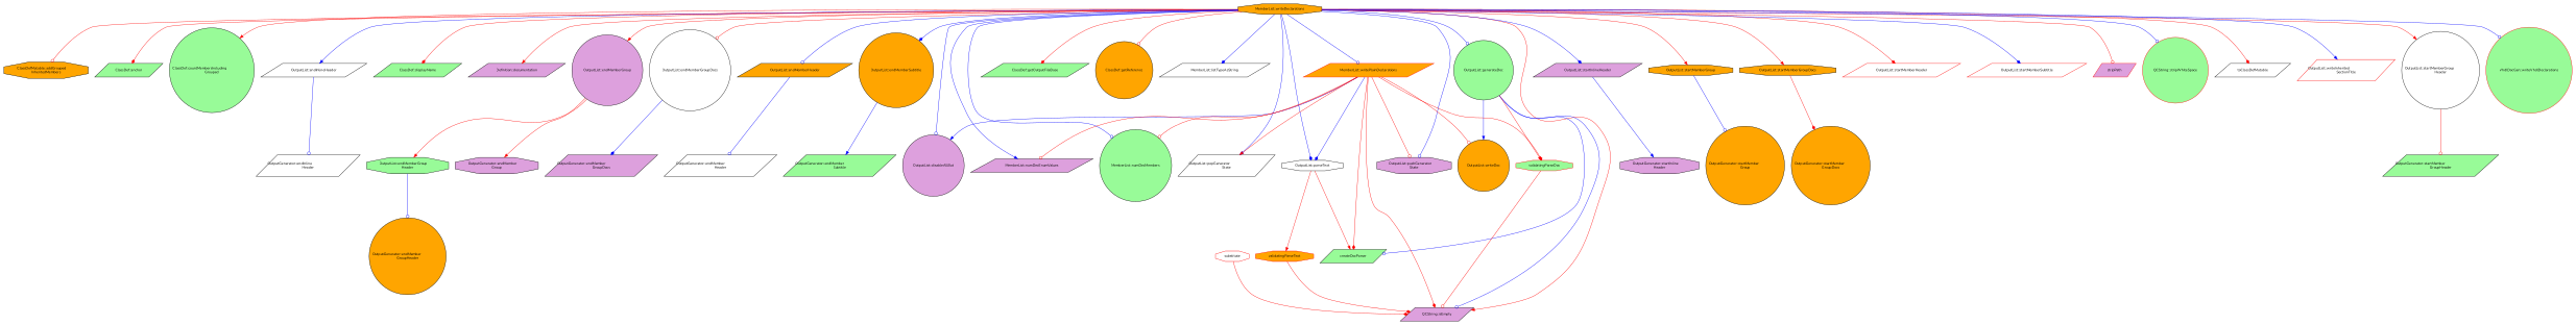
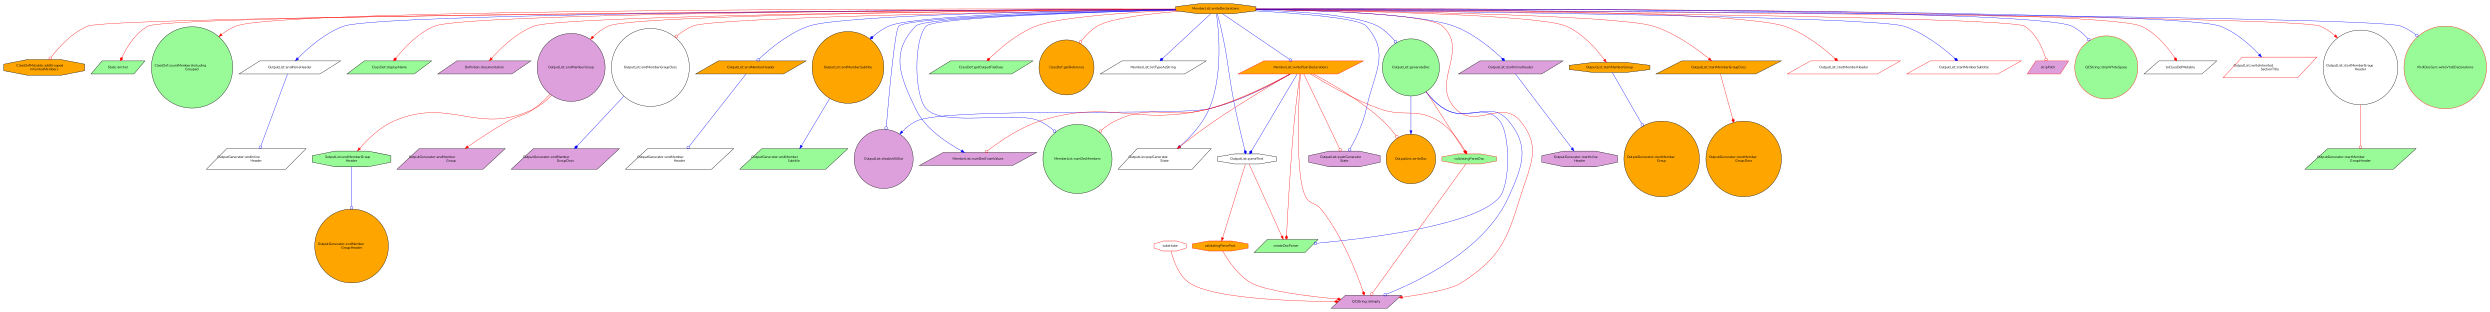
  digraph {
    fontname=Nunito
    rankdir=TB
    node [color=black fillcolor=orange fontname=Nunito fontsize=10 shape=parallelogram style=filled]
    edge [arrowhead=odot color=red fontname=Nunito fontsize=10 labelfontname=Helvetica labelfontsize=10 style=solid]
    n1 [fontcolor=black height=0.2 label="MemberList::writeDeclarations" shape=octagon width=0.4]
    n2 [height=0.2 label="ClassDefMutable::addGrouped\lInheritedMembers" shape=octagon width=0.4]
-   n3 [fillcolor=palegreen height=0.2 label="ClassDef::anchor" width=0.4]
+   n3 [fillcolor=palegreen height=0.2 label="State::anchor" width=0.4]
    n4 [fillcolor=palegreen height=0.2 label="ClassDef::countMembersIncluding\lGrouped" shape=circle width=0.4]
    n5 [fillcolor=plum height=0.2 label="OutputList::disableAllBut" shape=circle width=0.4]
    n6 [fillcolor=palegreen height=0.2 label="ClassDef::displayName" width=0.4]
    n7 [fillcolor=plum height=0.2 label="Definition::documentation" width=0.4]
    n8 [fillcolor=white height=0.2 label="OutputList::endInlineHeader" width=0.4]
    n9 [fillcolor=plum height=0.2 label="OutputList::endMemberGroup" shape=circle width=0.4]
    n10 [fillcolor=white height=0.2 label="OutputList::endMemberGroupDocs" shape=circle width=0.4]
    n11 [height=0.2 label="OutputList::endMemberHeader" width=0.4]
    n12 [height=0.2 label="OutputList::endMemberSubtitle" shape=circle width=0.4]
    n13 [fillcolor=palegreen height=0.2 label="OutputList::generateDoc" shape=circle width=0.4]
    n14 [fillcolor=plum height=0.2 label="QCString::isEmpty" width=0.4]
    n15 [fillcolor=palegreen height=0.2 label="ClassDef::getOutputFileBase" width=0.4]
    n16 [height=0.2 label="ClassDef::getReference" shape=circle width=0.4]
    n17 [fillcolor=white height=0.2 label="MemberList::listTypeAsString" width=0.4]
    n18 [fillcolor=plum height=0.2 label="MemberList::numDecEnumValues" width=0.4]
    n19 [fillcolor=palegreen height=0.2 label="MemberList::numDecMembers" shape=circle width=0.4]
    n20 [fillcolor=white height=0.2 label="OutputList::parseText" shape=octagon width=0.4]
    n21 [fillcolor=white height=0.2 label="OutputList::popGenerator\lState" width=0.4]
    n22 [fillcolor=plum height=0.2 label="OutputList::pushGenerator\lState" shape=octagon width=0.4]
    n23 [fillcolor=plum height=0.2 label="OutputList::startInlineHeader" width=0.4]
    n24 [height=0.2 label="OutputList::startMemberGroup" shape=octagon width=0.4]
-   n25 [height=0.2 label="OutputList::startMemberGroupDocs" shape=octagon width=0.4]
+   n25 [height=0.2 label="OutputList::startMemberGroupDocs" width=0.4]
    n26 [fillcolor=white height=0.2 label="OutputList::startMemberGroup\lHeader" shape=circle width=0.4]
    n27 [color=red fillcolor=white height=0.2 label="OutputList::startMemberHeader" width=0.4]
    n28 [color=red fillcolor=white height=0.2 label="OutputList::startMemberSubtitle" width=0.4]
    n29 [color=red fillcolor=plum height=0.2 label=stripPath width=0.4]
    n30 [color=red fillcolor=palegreen height=0.2 label="QCString::stripWhiteSpace" shape=circle width=0.4]
    n31 [fillcolor=white height=0.2 label=toClassDefMutable width=0.4]
    n32 [color=red fillcolor=white height=0.2 label="OutputList::writeInherited\lSectionTitle" width=0.4]
    n33 [color=red height=0.2 label="MemberList::writePlainDeclarations" width=0.4]
    n34 [color=red fillcolor=palegreen height=0.2 label="VhdlDocGen::writeVhdlDeclarations" shape=circle width=0.4]
    n35 [fillcolor=white height=0.2 label="OutputGenerator::endInline\lHeader" width=0.4]
    n36 [fillcolor=palegreen height=0.2 label="OutputList::endMemberGroup\lHeader" shape=octagon width=0.4]
-   n37 [fillcolor=plum height=0.2 label="OutputGenerator::endMember\lGroup" shape=octagon width=0.4]
+   n37 [fillcolor=plum height=0.2 label="OutputGenerator::endMember\lGroup" width=0.4]
    n38 [fillcolor=plum height=0.2 label="OutputGenerator::endMember\lGroupDocs" width=0.4]
    n39 [height=0.2 label="OutputGenerator::endMember\lGroupHeader" shape=circle width=0.4]
    n40 [fillcolor=white height=0.2 label="OutputGenerator::endMember\lHeader" width=0.4]
    n41 [fillcolor=palegreen height=0.2 label="OutputGenerator::endMember\lSubtitle" width=0.4]
    n42 [fillcolor=palegreen height=0.2 label=createDocParser width=0.4]
    n43 [color=red fillcolor=palegreen height=0.2 label=validatingParseDoc shape=octagon width=0.4]
    n44 [height=0.2 label="OutputList::writeDoc" shape=circle width=0.4]
    n45 [color=red height=0.2 label=validatingParseText shape=octagon width=0.4]
    n46 [fillcolor=plum height=0.2 label="OutputGenerator::startInline\lHeader" shape=octagon width=0.4]
    n47 [height=0.2 label="OutputGenerator::startMember\lGroup" shape=circle width=0.4]
    n48 [height=0.2 label="OutputGenerator::startMember\lGroupDocs" shape=circle width=0.4]
    n49 [fillcolor=palegreen height=0.2 label="OutputGenerator::startMember\lGroupHeader" width=0.4]
    n50 [color=red fillcolor=white height=0.2 label=substitute shape=octagon width=0.4]
    n1 -> n2
    n1 -> n3 [arrowhead=diamond]
    n1 -> n4 [arrowhead=normal]
    n1 -> n5 [color=blue]
    n1 -> n6 [arrowhead=diamond]
    n1 -> n7 [arrowhead=normal]
    n1 -> n8 [arrowhead=normal color=blue]
    n1 -> n9 [arrowhead=normal]
    n1 -> n10
    n1 -> n11 [color=blue]
    n1 -> n12 [arrowhead=diamond color=blue]
    n1 -> n13 [color=blue]
    n1 -> n14 [arrowhead=normal]
    n1 -> n15 [arrowhead=diamond]
    n1 -> n16
    n1 -> n17 [arrowhead=diamond color=blue]
    n1 -> n18 [arrowhead=normal color=blue]
    n1 -> n19 [color=blue]
    n1 -> n20 [arrowhead=diamond color=blue]
    n1 -> n21 [arrowhead=normal color=blue]
    n1 -> n22 [color=blue]
    n1 -> n23 [arrowhead=diamond color=blue]
    n1 -> n24 [arrowhead=normal]
    n1 -> n25 [arrowhead=normal]
    n1 -> n26 [arrowhead=normal]
    n1 -> n27 [arrowhead=diamond]
    n1 -> n28 [arrowhead=diamond color=blue]
    n1 -> n29
    n1 -> n30 [color=blue]
    n1 -> n31 [arrowhead=diamond]
    n1 -> n32 [arrowhead=normal color=blue]
    n1 -> n33 [color=blue]
    n1 -> n34 [color=blue]
    n8 -> n35 [color=blue]
    n9 -> n36 [arrowhead=normal]
    n9 -> n37 [arrowhead=normal]
    n10 -> n38 [arrowhead=diamond color=blue]
    n11 -> n40 [color=blue]
    n12 -> n41 [arrowhead=normal color=blue]
    n13 -> n14 [color=blue]
    n13 -> n42 [color=blue]
    n13 -> n43 [arrowhead=normal]
    n13 -> n44 [arrowhead=normal color=blue]
    n20 -> n42 [arrowhead=normal]
    n20 -> n45 [arrowhead=normal]
    n23 -> n46 [arrowhead=normal color=blue]
    n24 -> n47 [color=blue]
    n25 -> n48 [arrowhead=diamond]
    n26 -> n49
    n33 -> n5 [arrowhead=normal color=blue]
    n33 -> n14 [arrowhead=diamond]
    n33 -> n18
    n33 -> n19
    n33 -> n20 [arrowhead=diamond color=blue]
    n33 -> n21 [arrowhead=normal]
    n33 -> n22
    n33 -> n42 [arrowhead=diamond]
    n33 -> n43 [arrowhead=diamond]
    n33 -> n44
    n36 -> n39 [color=blue]
    n43 -> n14
    n45 -> n14 [arrowhead=diamond]
    n50 -> n14 [arrowhead=diamond]
  }
